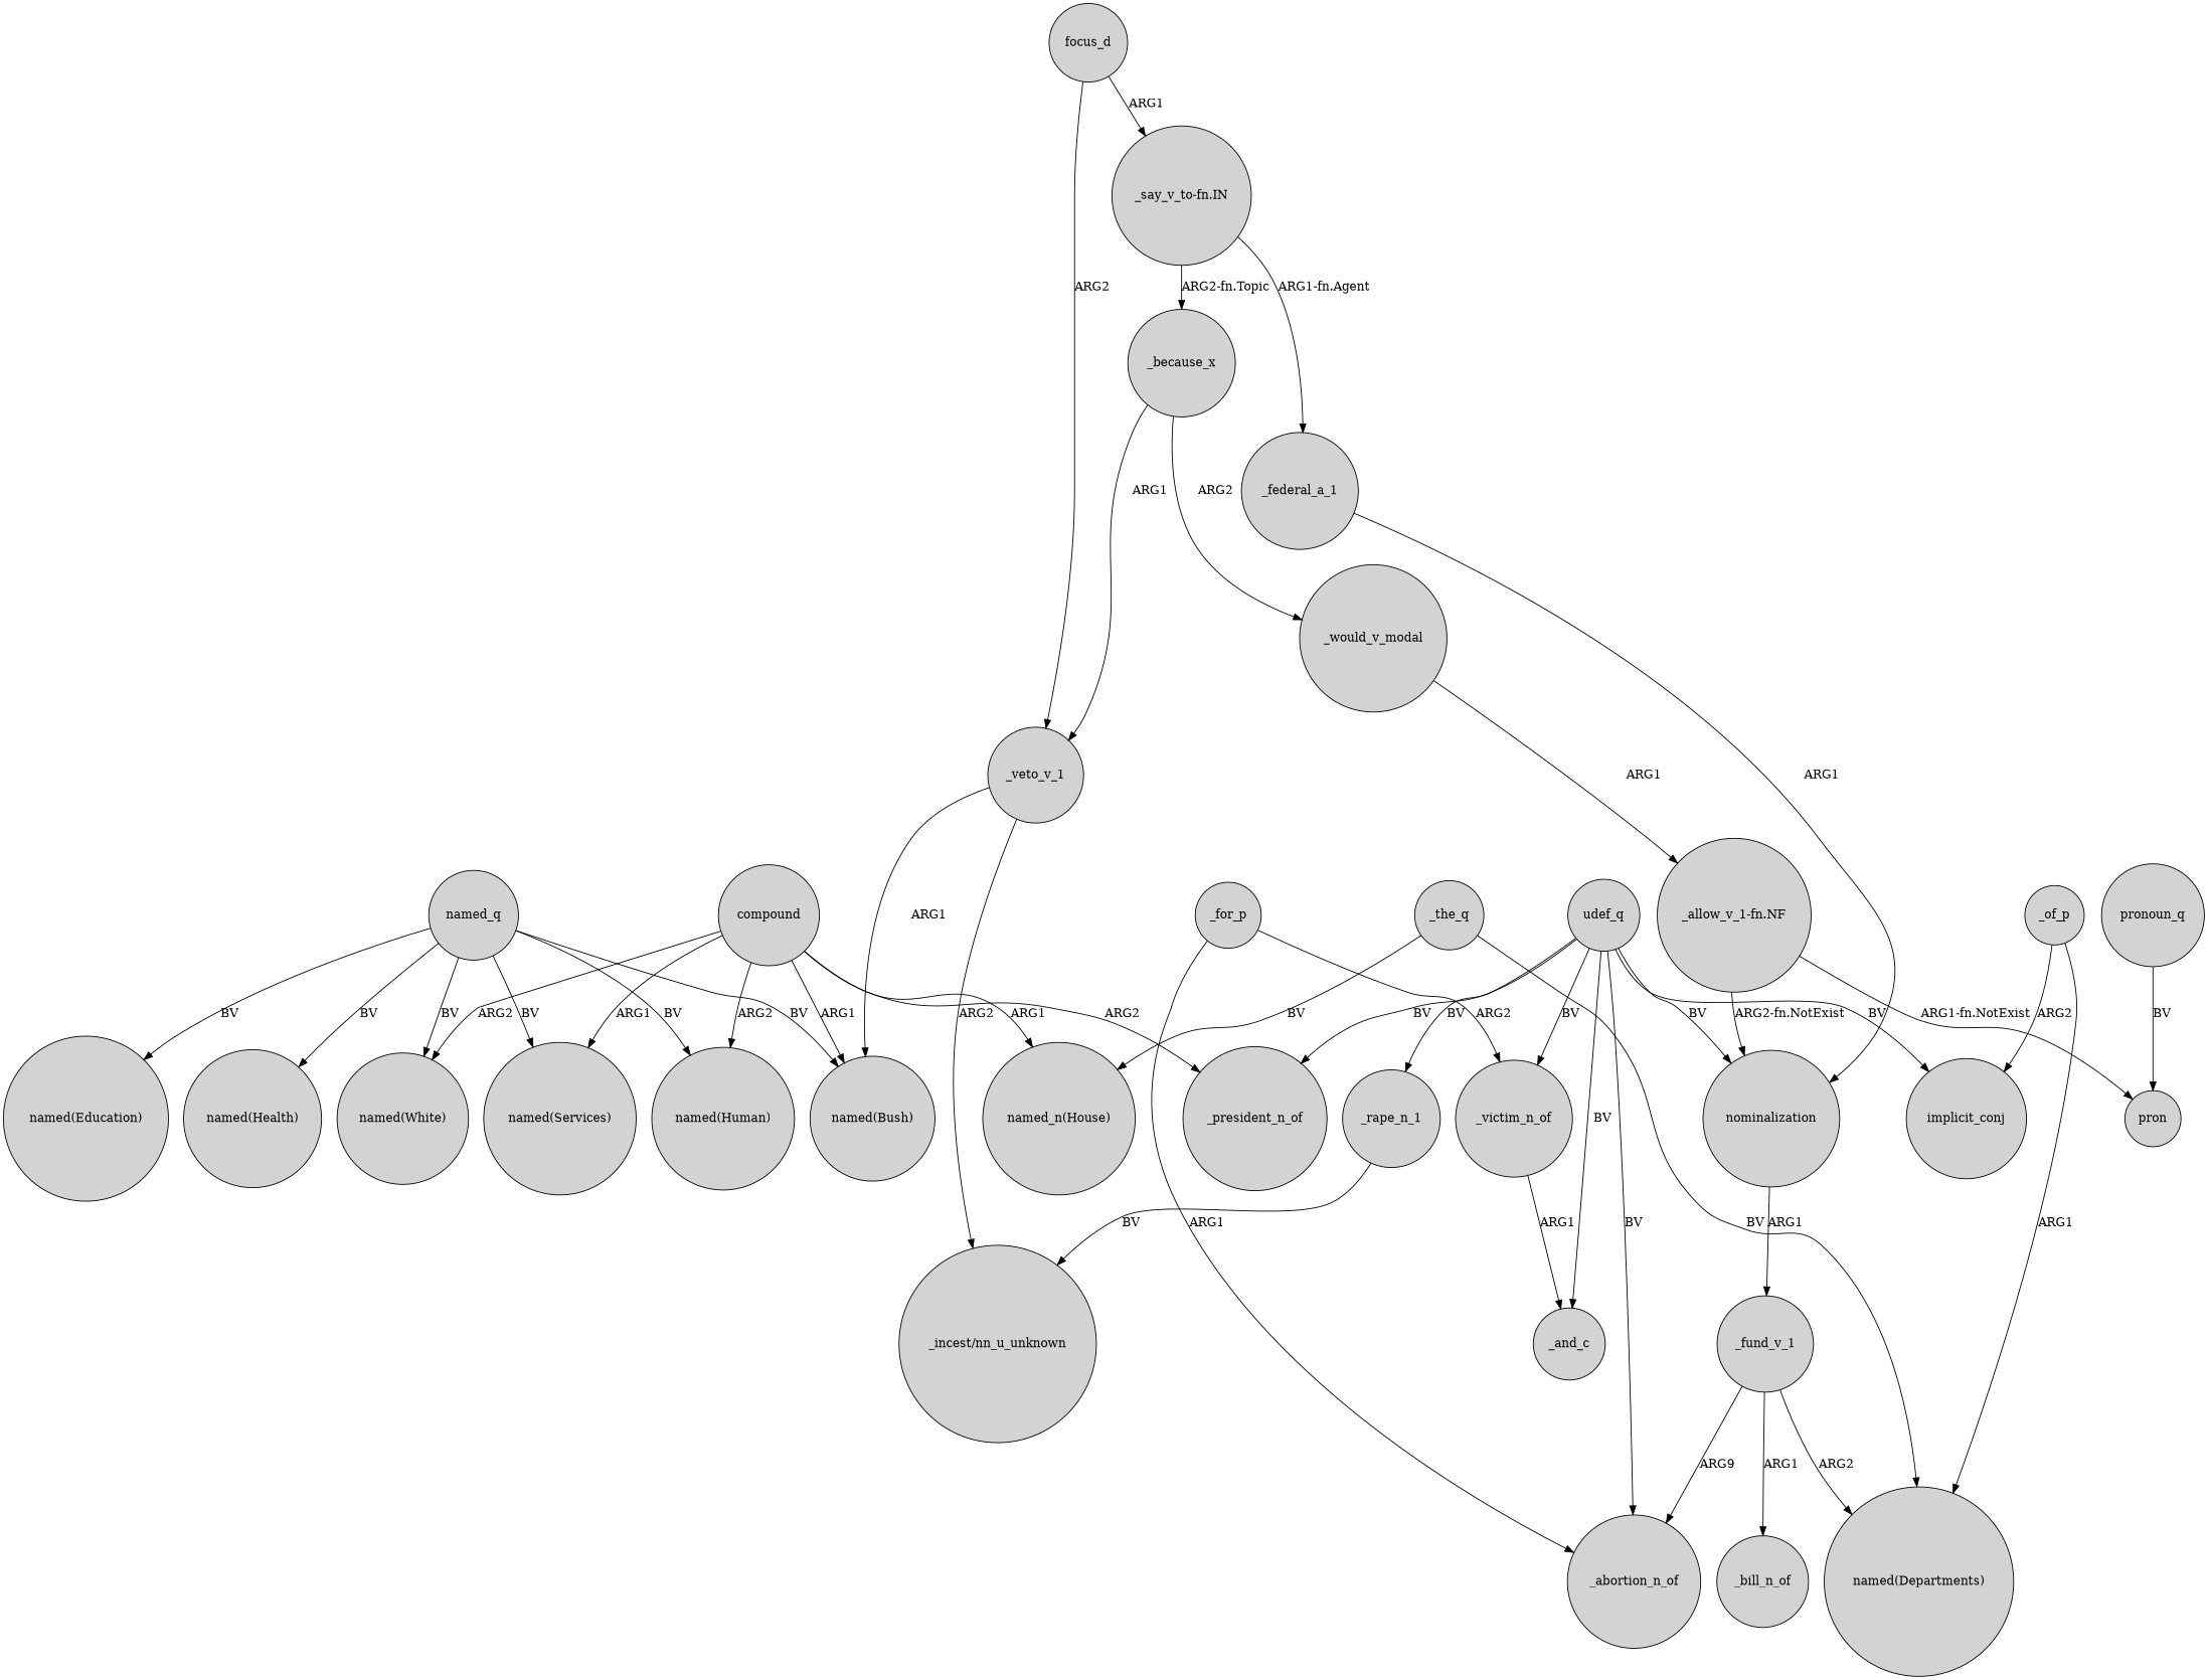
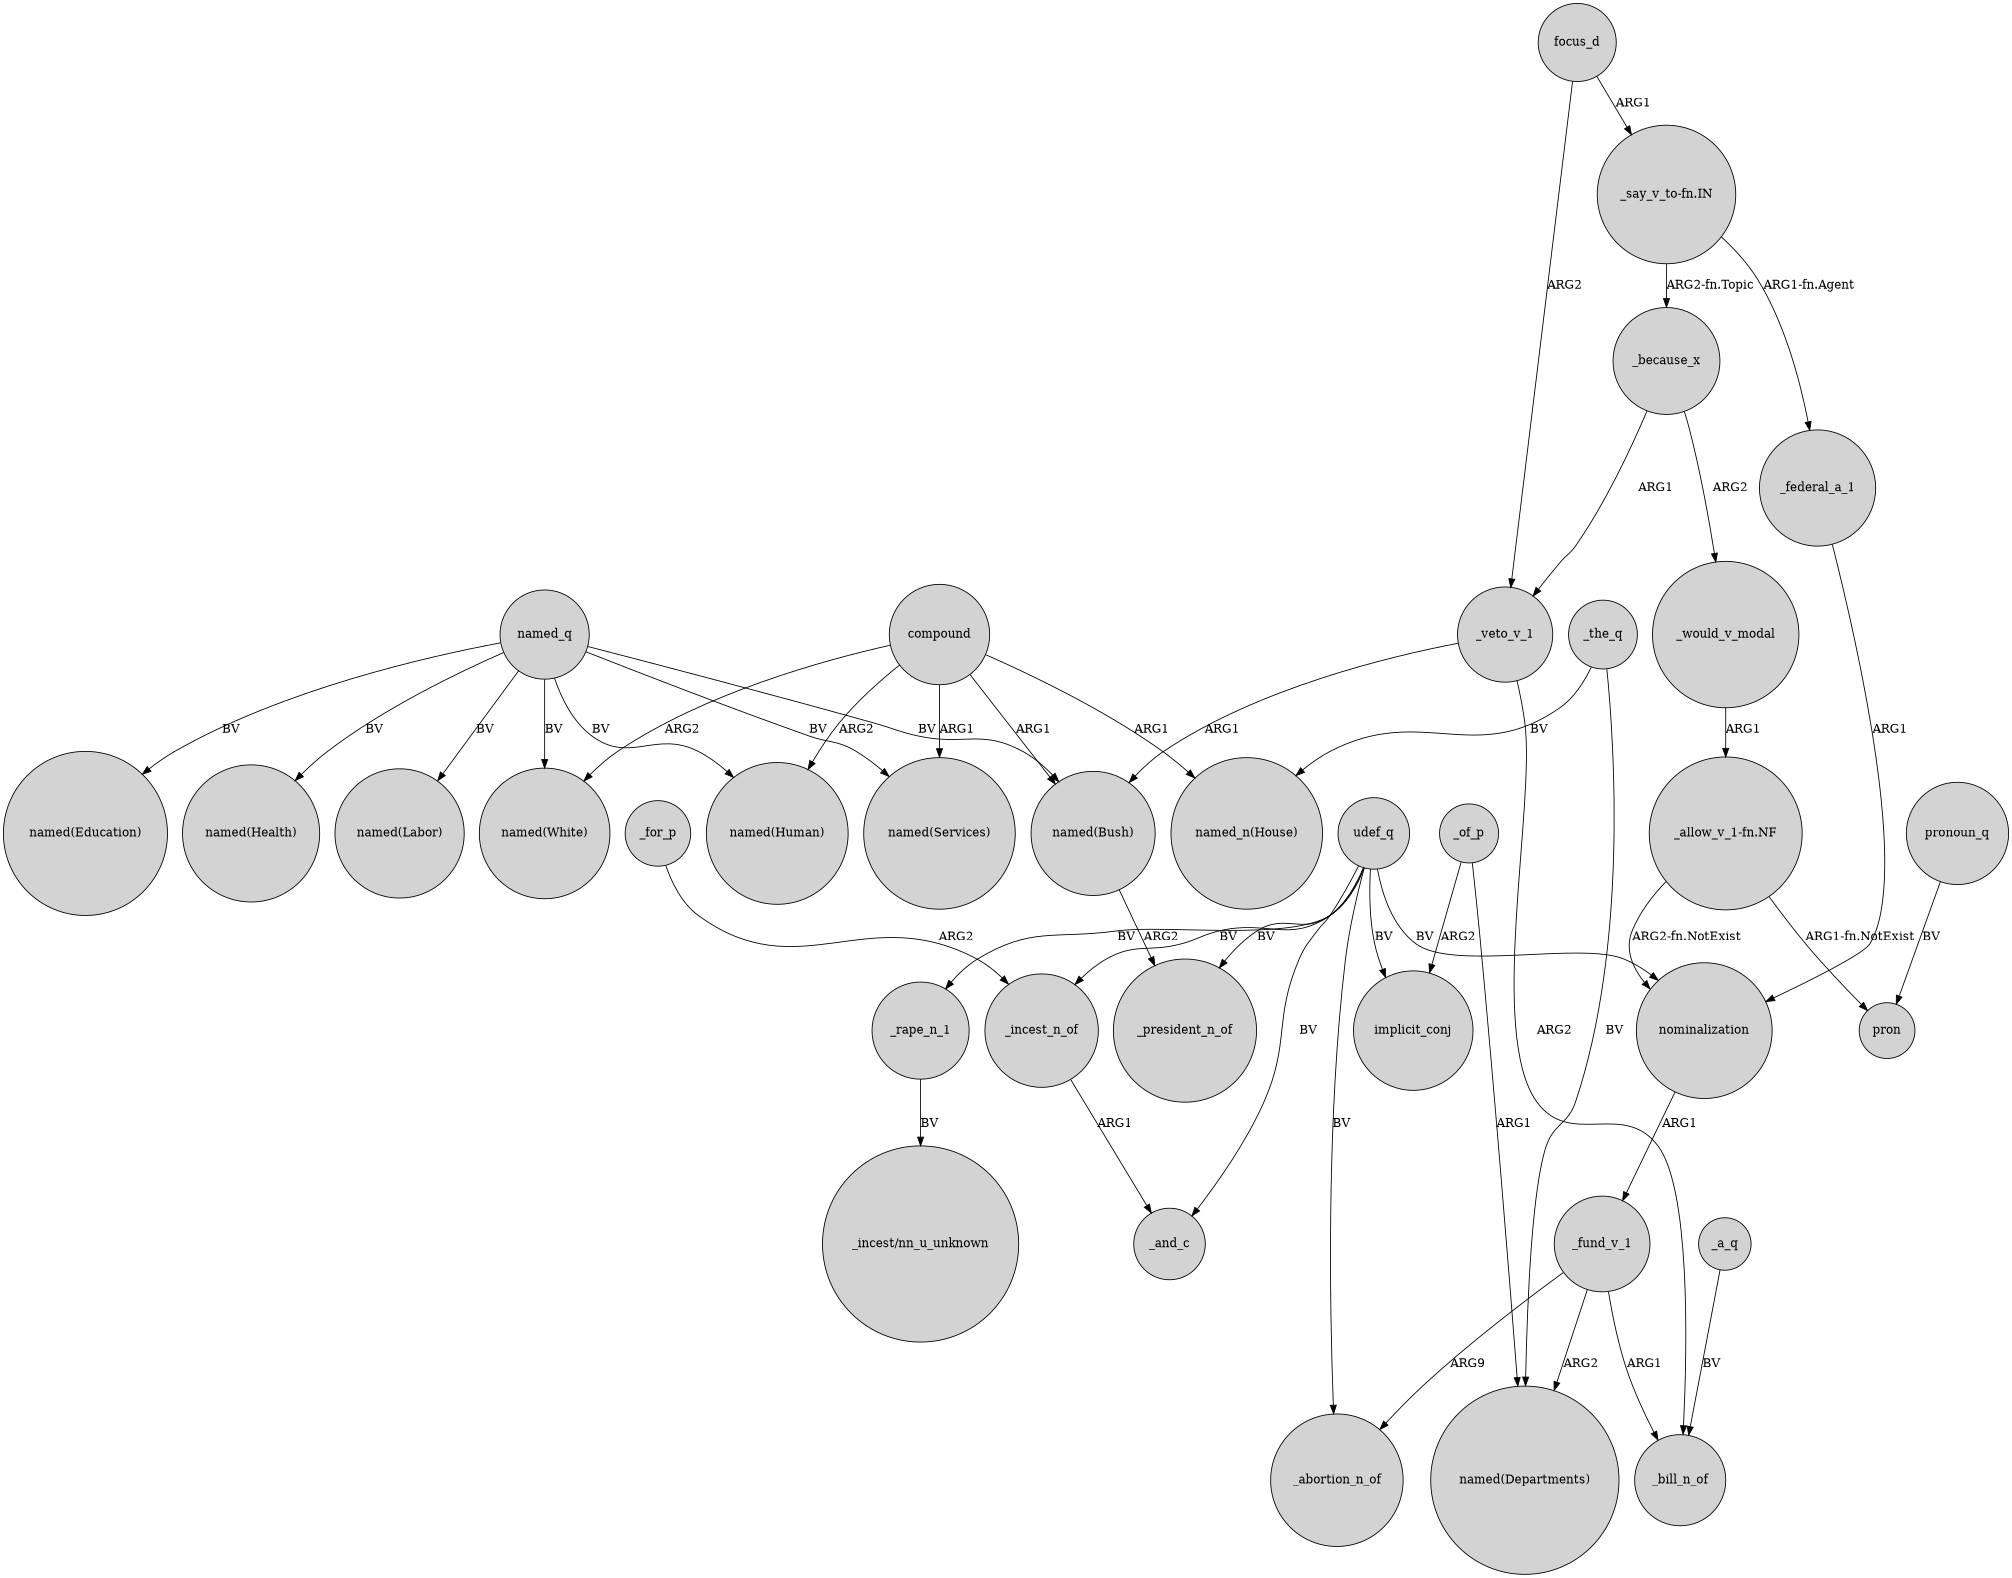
  digraph {
    node [shape=circle style=filled]
    compound
    "named(Human)"
    _president_n_of
    "named(Services)"
    "named(White)"
    "named_n(House)"
    "named(Bush)"
    _fund_v_1
    _abortion_n_of
    _bill_n_of
    "named(Departments)"
    focus_d
    _veto_v_1
    "_say_v_to-fn.IN"
    _because_x
    _federal_a_1
    "_allow_v_1-fn.NF"
    pron
    nominalization
    udef_q
-   _victim_n_of
+   _victim_n_of [label=_incest_n_of]
    _and_c
    implicit_conj
    _rape_n_1
    "_incest/nn_u_unknown"
+   _a_q
    _would_v_modal
    n28 [label=named_q]
    "named(Education)"
    "named(Health)"
+   "named(Labor)"
    _the_q
    pronoun_q
    _of_p
    _for_p
    compound -> "named(Human)" [label=ARG2]
-   compound -> _president_n_of [label=ARG2]
+   "named(Bush)" -> _president_n_of [label=ARG2]
    compound -> "named(Services)" [label=ARG1]
    compound -> "named(White)" [label=ARG2]
    compound -> "named_n(House)" [label=ARG1]
    compound -> "named(Bush)" [label=ARG1]
    _fund_v_1 -> _abortion_n_of [label=ARG9]
    _fund_v_1 -> _bill_n_of [label=ARG1]
    _fund_v_1 -> "named(Departments)" [label=ARG2]
    focus_d -> _veto_v_1 [label=ARG2]
    focus_d -> "_say_v_to-fn.IN" [label=ARG1]
    _veto_v_1 -> "named(Bush)" [label=ARG1]
-   _veto_v_1 -> "_incest/nn_u_unknown" [label=ARG2]
+   _veto_v_1 -> _bill_n_of [label=ARG2]
    "_say_v_to-fn.IN" -> _because_x [label="ARG2-fn.Topic"]
    "_say_v_to-fn.IN" -> _federal_a_1 [label="ARG1-fn.Agent"]
    _because_x -> _veto_v_1 [label=ARG1]
    _because_x -> _would_v_modal [label=ARG2]
    _federal_a_1 -> nominalization [label=ARG1]
    "_allow_v_1-fn.NF" -> pron [label="ARG1-fn.NotExist"]
    "_allow_v_1-fn.NF" -> nominalization [label="ARG2-fn.NotExist"]
    nominalization -> _fund_v_1 [label=ARG1]
    udef_q -> _president_n_of [label=BV]
    udef_q -> _abortion_n_of [label=BV]
    udef_q -> nominalization [label=BV]
    udef_q -> _victim_n_of [label=BV]
    udef_q -> _and_c [label=BV]
    udef_q -> implicit_conj [label=BV]
    udef_q -> _rape_n_1 [label=BV]
    _victim_n_of -> _and_c [label=ARG1]
    _rape_n_1 -> "_incest/nn_u_unknown" [label=BV]
+   _a_q -> _bill_n_of [label=BV]
    _would_v_modal -> "_allow_v_1-fn.NF" [label=ARG1]
    n28 -> "named(Human)" [label=BV]
    n28 -> "named(Services)" [label=BV]
    n28 -> "named(White)" [label=BV]
    n28 -> "named(Bush)" [label=BV]
    n28 -> "named(Education)" [label=BV]
    n28 -> "named(Health)" [label=BV]
+   n28 -> "named(Labor)" [label=BV]
    _the_q -> "named_n(House)" [label=BV]
    _the_q -> "named(Departments)" [label=BV]
    pronoun_q -> pron [label=BV]
    _of_p -> "named(Departments)" [label=ARG1]
    _of_p -> implicit_conj [label=ARG2]
-   _for_p -> _abortion_n_of [label=ARG1]
    _for_p -> _victim_n_of [label=ARG2]
  }
